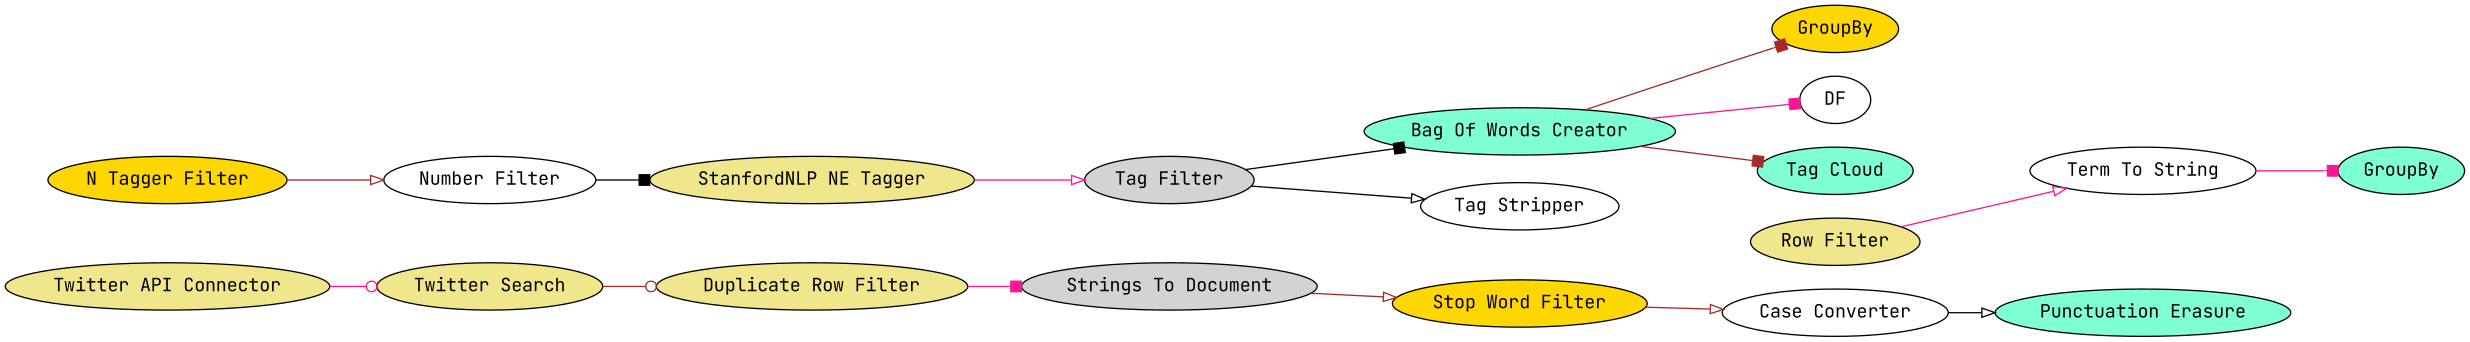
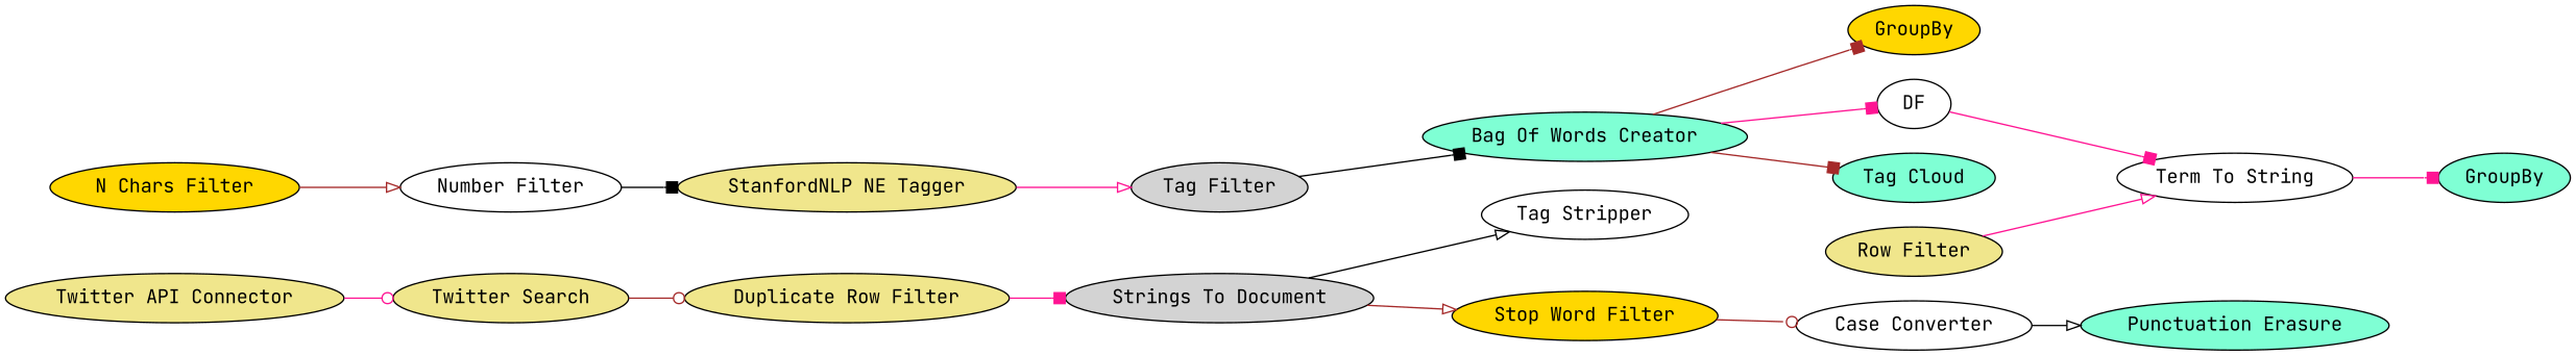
  digraph {
    fontname="JetBrains Mono"
    rankdir=LR
    node [fillcolor=white fontname="JetBrains Mono" style=filled]
    edge [arrowhead=box color=deeppink fontname="JetBrains Mono"]
-   n1 [fillcolor=gold label="N Tagger Filter"]
+   n1 [fillcolor=gold label="N Chars Filter"]
    n2 [label="Number Filter"]
    n3 [fillcolor=khaki label="StanfordNLP NE Tagger"]
    n4 [fillcolor=lightgrey label="Tag Filter"]
    n5 [fillcolor=aquamarine label="Bag Of Words Creator"]
    n6 [label="Tag Stripper"]
    n7 [label="Case Converter"]
    n8 [fillcolor=aquamarine label="Punctuation Erasure"]
    n9 [fillcolor=gold label=GroupBy]
    n10 [label=DF]
    n11 [fillcolor=aquamarine label="Tag Cloud"]
    n12 [label="Term To String"]
    n13 [fillcolor=aquamarine label=GroupBy]
    n14 [fillcolor=khaki label="Row Filter"]
    n15 [fillcolor=lightgrey label="Strings To Document"]
    n16 [fillcolor=gold label="Stop Word Filter"]
    n17 [fillcolor=khaki label="Twitter Search"]
    n18 [fillcolor=khaki label="Duplicate Row Filter"]
    n19 [fillcolor=khaki label="Twitter API Connector"]
    n1 -> n2 [arrowhead=onormal color=brown]
    n2 -> n3 [color=black]
    n3 -> n4 [arrowhead=onormal]
    n4 -> n5 [color=black]
-   n4 -> n6 [arrowhead=onormal color=black]
+   n15 -> n6 [arrowhead=onormal color=black]
    n5 -> n9 [color=brown]
    n5 -> n10
    n5 -> n11 [color=brown]
    n7 -> n8 [arrowhead=onormal color=black]
+   n10 -> n12
    n12 -> n13
    n14 -> n12 [arrowhead=onormal]
    n15 -> n16 [arrowhead=onormal color=brown]
-   n16 -> n7 [arrowhead=onormal color=brown]
+   n16 -> n7 [arrowhead=odot color=brown]
    n17 -> n18 [arrowhead=odot color=brown]
    n18 -> n15
    n19 -> n17 [arrowhead=odot]
  }
